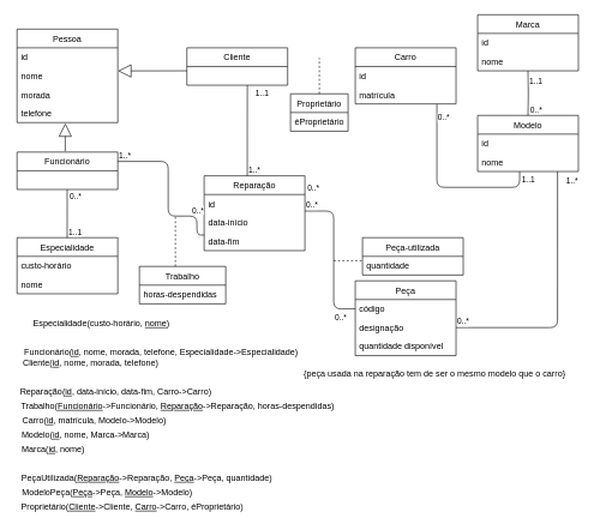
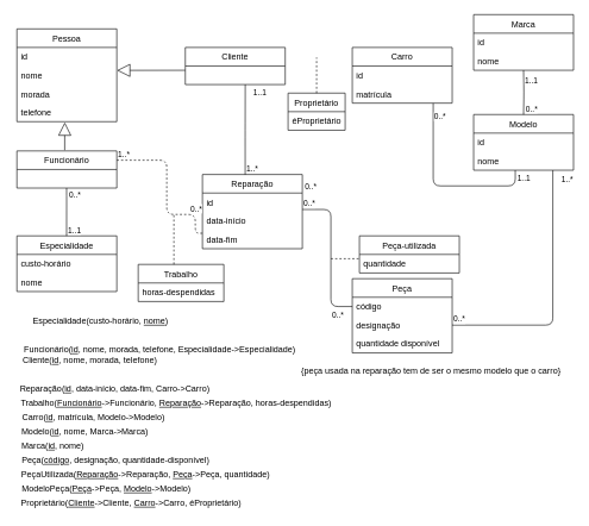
  <mxCell id="0" />
  <mxCell id="1" parent="0" />
  <mxCell id="2" value="Pessoa" style="swimlane;fontStyle=0;childLayout=stackLayout;horizontal=1;startSize=26;fillColor=none;horizontalStack=0;resizeParent=1;resizeParentMax=0;resizeLast=0;collapsible=1;marginBottom=0;" parent="1" vertex="1"><mxGeometry x="23" y="40" width="140" height="130" as="geometry" /></mxCell>
  <mxCell id="3" value="id" style="text;strokeColor=none;fillColor=none;align=left;verticalAlign=top;spacingLeft=4;spacingRight=4;overflow=hidden;rotatable=0;points=[[0,0.5],[1,0.5]];portConstraint=eastwest;" parent="2" vertex="1"><mxGeometry y="26" width="140" height="26" as="geometry" /></mxCell>
  <mxCell id="4" value="nome&#10;" style="text;strokeColor=none;fillColor=none;align=left;verticalAlign=top;spacingLeft=4;spacingRight=4;overflow=hidden;rotatable=0;points=[[0,0.5],[1,0.5]];portConstraint=eastwest;" parent="2" vertex="1"><mxGeometry y="52" width="140" height="26" as="geometry" /></mxCell>
  <mxCell id="5" value="morada" style="text;strokeColor=none;fillColor=none;align=left;verticalAlign=top;spacingLeft=4;spacingRight=4;overflow=hidden;rotatable=0;points=[[0,0.5],[1,0.5]];portConstraint=eastwest;" parent="2" vertex="1"><mxGeometry y="78" width="140" height="26" as="geometry" /></mxCell>
  <mxCell id="6" value="telefone&#10;" style="text;strokeColor=none;fillColor=none;align=left;verticalAlign=top;spacingLeft=4;spacingRight=4;overflow=hidden;rotatable=0;points=[[0,0.5],[1,0.5]];portConstraint=eastwest;" parent="2" vertex="1"><mxGeometry y="104" width="140" height="26" as="geometry" /></mxCell>
  <mxCell id="7" value="" style="endArrow=block;endSize=16;endFill=0;html=1;entryX=0.479;entryY=1.04;entryDx=0;entryDy=0;entryPerimeter=0;" parent="1" target="6" edge="1"><mxGeometry width="160" relative="1" as="geometry"><mxPoint x="90" y="210" as="sourcePoint" /><mxPoint x="443" y="280" as="targetPoint" /></mxGeometry></mxCell>
  <mxCell id="8" value="Funcionário" style="swimlane;fontStyle=0;childLayout=stackLayout;horizontal=1;startSize=26;fillColor=none;horizontalStack=0;resizeParent=1;resizeParentMax=0;resizeLast=0;collapsible=1;marginBottom=0;" parent="1" vertex="1"><mxGeometry x="23" y="211" width="140" height="52" as="geometry" /></mxCell>
  <mxCell id="9" value="Especialidade" style="swimlane;fontStyle=0;childLayout=stackLayout;horizontal=1;startSize=26;fillColor=none;horizontalStack=0;resizeParent=1;resizeParentMax=0;resizeLast=0;collapsible=1;marginBottom=0;" parent="1" vertex="1"><mxGeometry x="23" y="330" width="140" height="78" as="geometry" /></mxCell>
  <mxCell id="10" value="custo-horário" style="text;strokeColor=none;fillColor=none;align=left;verticalAlign=top;spacingLeft=4;spacingRight=4;overflow=hidden;rotatable=0;points=[[0,0.5],[1,0.5]];portConstraint=eastwest;" parent="9" vertex="1"><mxGeometry y="26" width="140" height="26" as="geometry" /></mxCell>
  <mxCell id="11" value="nome" style="text;strokeColor=none;fillColor=none;align=left;verticalAlign=top;spacingLeft=4;spacingRight=4;overflow=hidden;rotatable=0;points=[[0,0.5],[1,0.5]];portConstraint=eastwest;" parent="9" vertex="1"><mxGeometry y="52" width="140" height="26" as="geometry" /></mxCell>
  <mxCell id="12" value="" style="endArrow=none;html=1;edgeStyle=orthogonalEdgeStyle;exitX=0.5;exitY=0;exitDx=0;exitDy=0;entryX=0.5;entryY=1;entryDx=0;entryDy=0;" parent="1" edge="1"><mxGeometry relative="1" as="geometry"><mxPoint x="92.66" y="330" as="sourcePoint" /><mxPoint x="92.66" y="263" as="targetPoint" /><Array as="points"><mxPoint x="93" y="273" /><mxPoint x="93" y="273" /></Array></mxGeometry></mxCell>
  <mxCell id="13" value="1..1" style="edgeLabel;resizable=0;html=1;align=left;verticalAlign=bottom;" parent="12" connectable="0" vertex="1"><mxGeometry x="-1" relative="1" as="geometry" /></mxCell>
  <mxCell id="14" value="0..*" style="edgeLabel;resizable=0;html=1;align=right;verticalAlign=bottom;" parent="12" connectable="0" vertex="1"><mxGeometry x="1" relative="1" as="geometry"><mxPoint x="20.34" y="16.9" as="offset" /></mxGeometry></mxCell>
  <mxCell id="15" value="" style="endArrow=block;endSize=16;endFill=0;html=1;entryX=1.031;entryY=0.236;entryDx=0;entryDy=0;entryPerimeter=0;" parent="1" edge="1"><mxGeometry width="160" relative="1" as="geometry"><mxPoint x="259" y="98" as="sourcePoint" /><mxPoint x="163.34" y="98.136" as="targetPoint" /></mxGeometry></mxCell>
  <mxCell id="16" value="Cliente" style="swimlane;fontStyle=0;childLayout=stackLayout;horizontal=1;startSize=26;fillColor=none;horizontalStack=0;resizeParent=1;resizeParentMax=0;resizeLast=0;collapsible=1;marginBottom=0;" parent="1" vertex="1"><mxGeometry x="259" y="66" width="140" height="52" as="geometry" /></mxCell>
  <mxCell id="17" value="Carro" style="swimlane;fontStyle=0;childLayout=stackLayout;horizontal=1;startSize=26;fillColor=none;horizontalStack=0;resizeParent=1;resizeParentMax=0;resizeLast=0;collapsible=1;marginBottom=0;" parent="1" vertex="1"><mxGeometry x="493" y="66" width="140" height="78" as="geometry" /></mxCell>
  <mxCell id="18" value="id" style="text;strokeColor=none;fillColor=none;align=left;verticalAlign=top;spacingLeft=4;spacingRight=4;overflow=hidden;rotatable=0;points=[[0,0.5],[1,0.5]];portConstraint=eastwest;" parent="17" vertex="1"><mxGeometry y="26" width="140" height="26" as="geometry" /></mxCell>
  <mxCell id="19" value="matrícula" style="text;strokeColor=none;fillColor=none;align=left;verticalAlign=top;spacingLeft=4;spacingRight=4;overflow=hidden;rotatable=0;points=[[0,0.5],[1,0.5]];portConstraint=eastwest;" parent="17" vertex="1"><mxGeometry y="52" width="140" height="26" as="geometry" /></mxCell>
  <mxCell id="20" value="Proprietário" style="swimlane;fontStyle=0;childLayout=stackLayout;horizontal=1;startSize=26;fillColor=none;horizontalStack=0;resizeParent=1;resizeParentMax=0;resizeLast=0;collapsible=1;marginBottom=0;" parent="1" vertex="1"><mxGeometry x="403" y="130" width="80" height="52" as="geometry" /></mxCell>
  <mxCell id="21" value="éProprietário" style="text;strokeColor=none;fillColor=none;align=left;verticalAlign=top;spacingLeft=4;spacingRight=4;overflow=hidden;rotatable=0;points=[[0,0.5],[1,0.5]];portConstraint=eastwest;" parent="20" vertex="1"><mxGeometry y="26" width="80" height="26" as="geometry" /></mxCell>
  <mxCell id="22" value="" style="endArrow=none;dashed=1;html=1;exitX=0.5;exitY=0;exitDx=0;exitDy=0;" parent="1" source="20" edge="1"><mxGeometry width="50" height="50" relative="1" as="geometry"><mxPoint x="363" y="260" as="sourcePoint" /><mxPoint x="443" y="80" as="targetPoint" /></mxGeometry></mxCell>
  <mxCell id="23" value="Peça" style="swimlane;fontStyle=0;childLayout=stackLayout;horizontal=1;startSize=26;fillColor=none;horizontalStack=0;resizeParent=1;resizeParentMax=0;resizeLast=0;collapsible=1;marginBottom=0;" parent="1" vertex="1"><mxGeometry x="493" y="390" width="140" height="104" as="geometry" /></mxCell>
  <mxCell id="24" value="código" style="text;strokeColor=none;fillColor=none;align=left;verticalAlign=top;spacingLeft=4;spacingRight=4;overflow=hidden;rotatable=0;points=[[0,0.5],[1,0.5]];portConstraint=eastwest;" parent="23" vertex="1"><mxGeometry y="26" width="140" height="26" as="geometry" /></mxCell>
  <mxCell id="25" value="designação" style="text;strokeColor=none;fillColor=none;align=left;verticalAlign=top;spacingLeft=4;spacingRight=4;overflow=hidden;rotatable=0;points=[[0,0.5],[1,0.5]];portConstraint=eastwest;" parent="23" vertex="1"><mxGeometry y="52" width="140" height="26" as="geometry" /></mxCell>
  <mxCell id="26" value="quantidade disponível" style="text;strokeColor=none;fillColor=none;align=left;verticalAlign=top;spacingLeft=4;spacingRight=4;overflow=hidden;rotatable=0;points=[[0,0.5],[1,0.5]];portConstraint=eastwest;" parent="23" vertex="1"><mxGeometry y="78" width="140" height="26" as="geometry" /></mxCell>
  <mxCell id="27" value="Reparação" style="swimlane;fontStyle=0;childLayout=stackLayout;horizontal=1;startSize=26;fillColor=none;horizontalStack=0;resizeParent=1;resizeParentMax=0;resizeLast=0;collapsible=1;marginBottom=0;" parent="1" vertex="1"><mxGeometry x="283" y="244" width="140" height="104" as="geometry" /></mxCell>
  <mxCell id="28" value="id" style="text;strokeColor=none;fillColor=none;align=left;verticalAlign=top;spacingLeft=4;spacingRight=4;overflow=hidden;rotatable=0;points=[[0,0.5],[1,0.5]];portConstraint=eastwest;" parent="27" vertex="1"><mxGeometry y="26" width="140" height="26" as="geometry" /></mxCell>
  <mxCell id="29" value="data-início" style="text;strokeColor=none;fillColor=none;align=left;verticalAlign=top;spacingLeft=4;spacingRight=4;overflow=hidden;rotatable=0;points=[[0,0.5],[1,0.5]];portConstraint=eastwest;" parent="27" vertex="1"><mxGeometry y="52" width="140" height="26" as="geometry" /></mxCell>
  <mxCell id="30" value="data-fim" style="text;strokeColor=none;fillColor=none;align=left;verticalAlign=top;spacingLeft=4;spacingRight=4;overflow=hidden;rotatable=0;points=[[0,0.5],[1,0.5]];portConstraint=eastwest;" parent="27" vertex="1"><mxGeometry y="78" width="140" height="26" as="geometry" /></mxCell>
  <mxCell id="31" value="" style="endArrow=none;html=1;edgeStyle=orthogonalEdgeStyle;entryX=0;entryY=0.5;entryDx=0;entryDy=0;" parent="1" target="24" edge="1"><mxGeometry relative="1" as="geometry"><mxPoint x="423" y="293" as="sourcePoint" /><mxPoint x="463" y="440" as="targetPoint" /><Array as="points"><mxPoint x="463" y="293" /><mxPoint x="463" y="429" /></Array></mxGeometry></mxCell>
  <mxCell id="32" value="0..*" style="edgeLabel;resizable=0;html=1;align=left;verticalAlign=bottom;" parent="31" connectable="0" vertex="1"><mxGeometry x="-1" relative="1" as="geometry" /></mxCell>
  <mxCell id="33" value="" style="endArrow=none;html=1;edgeStyle=orthogonalEdgeStyle;exitX=0.428;exitY=0.002;exitDx=0;exitDy=0;exitPerimeter=0;" parent="1" source="27" edge="1"><mxGeometry relative="1" as="geometry"><mxPoint x="343" y="257" as="sourcePoint" /><mxPoint x="343" y="118" as="targetPoint" /></mxGeometry></mxCell>
  <mxCell id="34" value="1..*" style="edgeLabel;resizable=0;html=1;align=left;verticalAlign=bottom;" parent="33" connectable="0" vertex="1"><mxGeometry x="-1" relative="1" as="geometry" /></mxCell>
  <mxCell id="35" value="1..1" style="edgeLabel;resizable=0;html=1;align=right;verticalAlign=bottom;" parent="33" connectable="0" vertex="1"><mxGeometry x="1" relative="1" as="geometry"><mxPoint x="30" y="20.02" as="offset" /></mxGeometry></mxCell>
- <mxCell id="36" value="" style="endArrow=none;html=1;edgeStyle=orthogonalEdgeStyle;entryX=0.002;entryY=0.167;entryDx=0;entryDy=0;entryPerimeter=0;exitX=1;exitY=0.25;exitDx=0;exitDy=0;" parent="1" source="8" target="30" edge="1"><mxGeometry relative="1" as="geometry"><mxPoint x="163" y="340" as="sourcePoint" /><mxPoint x="283" y="340" as="targetPoint" /><Array as="points"><mxPoint x="233" y="224" /><mxPoint x="233" y="300" /><mxPoint x="273" y="300" /><mxPoint x="273" y="326" /></Array></mxGeometry></mxCell>
+ <mxCell id="36" value="" style="endArrow=none;html=1;edgeStyle=orthogonalEdgeStyle;entryX=0.002;entryY=0.167;entryDx=0;entryDy=0;entryPerimeter=0;exitX=1;exitY=0.25;exitDx=0;exitDy=0;dashed=1;" parent="1" source="8" target="30" edge="1"><mxGeometry relative="1" as="geometry"><mxPoint x="163" y="340" as="sourcePoint" /><mxPoint x="283" y="340" as="targetPoint" /><Array as="points"><mxPoint x="233" y="224" /><mxPoint x="233" y="300" /><mxPoint x="273" y="300" /><mxPoint x="273" y="326" /></Array></mxGeometry></mxCell>
  <mxCell id="37" value="1..*" style="edgeLabel;resizable=0;html=1;align=left;verticalAlign=bottom;" parent="36" connectable="0" vertex="1"><mxGeometry x="-1" relative="1" as="geometry" /></mxCell>
  <mxCell id="38" value="0..*" style="edgeLabel;resizable=0;html=1;align=right;verticalAlign=bottom;" parent="36" connectable="0" vertex="1"><mxGeometry x="1" relative="1" as="geometry"><mxPoint x="-0.3" y="-26.7" as="offset" /></mxGeometry></mxCell>
  <mxCell id="39" value="Trabalho" style="swimlane;fontStyle=0;childLayout=stackLayout;horizontal=1;startSize=26;fillColor=none;horizontalStack=0;resizeParent=1;resizeParentMax=0;resizeLast=0;collapsible=1;marginBottom=0;" parent="1" vertex="1"><mxGeometry x="193" y="370" width="120" height="52" as="geometry" /></mxCell>
  <mxCell id="40" value="horas-despendidas" style="text;strokeColor=none;fillColor=none;align=left;verticalAlign=top;spacingLeft=4;spacingRight=4;overflow=hidden;rotatable=0;points=[[0,0.5],[1,0.5]];portConstraint=eastwest;" parent="39" vertex="1"><mxGeometry y="26" width="120" height="26" as="geometry" /></mxCell>
  <mxCell id="41" value="" style="endArrow=none;dashed=1;html=1;" parent="1" edge="1"><mxGeometry width="50" height="50" relative="1" as="geometry"><mxPoint x="243" y="370" as="sourcePoint" /><mxPoint x="243" y="300" as="targetPoint" /></mxGeometry></mxCell>
  <mxCell id="42" value="" style="endArrow=none;dashed=1;html=1;" parent="1" edge="1"><mxGeometry width="50" height="50" relative="1" as="geometry"><mxPoint x="463" y="362" as="sourcePoint" /><mxPoint x="503" y="362" as="targetPoint" /></mxGeometry></mxCell>
  <mxCell id="43" value="Peça-utilizada" style="swimlane;fontStyle=0;childLayout=stackLayout;horizontal=1;startSize=26;fillColor=none;horizontalStack=0;resizeParent=1;resizeParentMax=0;resizeLast=0;collapsible=1;marginBottom=0;" parent="1" vertex="1"><mxGeometry x="503" y="330" width="140" height="52" as="geometry" /></mxCell>
  <mxCell id="44" value="quantidade" style="text;strokeColor=none;fillColor=none;align=left;verticalAlign=top;spacingLeft=4;spacingRight=4;overflow=hidden;rotatable=0;points=[[0,0.5],[1,0.5]];portConstraint=eastwest;" parent="43" vertex="1"><mxGeometry y="26" width="140" height="26" as="geometry" /></mxCell>
  <mxCell id="45" value="Funcionário(&lt;u&gt;id&lt;/u&gt;, nome, morada, telefone, Especialidade-&amp;gt;Especialidade)" style="text;html=1;align=center;verticalAlign=middle;resizable=0;points=[];autosize=1;" parent="1" vertex="1"><mxGeometry x="23" y="480" width="400" height="20" as="geometry" /></mxCell>
  <mxCell id="46" value="Cliente(&lt;u&gt;id&lt;/u&gt;, nome, morada, telefone)" style="text;html=1;align=center;verticalAlign=middle;resizable=0;points=[];autosize=1;" parent="1" vertex="1"><mxGeometry x="25" y="495" width="200" height="20" as="geometry" /></mxCell>
  <mxCell id="47" value="Especialidade(custo-horário, &lt;u&gt;nome&lt;/u&gt;)" style="text;html=1;align=center;verticalAlign=middle;resizable=0;points=[];autosize=1;" parent="1" vertex="1"><mxGeometry x="35" y="440" width="210" height="20" as="geometry" /></mxCell>
  <mxCell id="48" value="Reparação(&lt;u&gt;id&lt;/u&gt;, data-início, data-fim, Carro-&amp;gt;Carro)" style="text;html=1;align=center;verticalAlign=middle;resizable=0;points=[];autosize=1;" parent="1" vertex="1"><mxGeometry x="20" y="535" width="280" height="20" as="geometry" /></mxCell>
  <mxCell id="49" value="Trabalho(&lt;u&gt;Funcionário&lt;/u&gt;-&amp;gt;Funcionário, &lt;u&gt;Reparação&lt;/u&gt;-&amp;gt;Reparação, horas-despendidas)" style="text;html=1;align=center;verticalAlign=middle;resizable=0;points=[];autosize=1;" parent="1" vertex="1"><mxGeometry x="21" y="555" width="450" height="20" as="geometry" /></mxCell>
  <mxCell id="50" value="Carro(&lt;u&gt;id&lt;/u&gt;, matrícula, Modelo-&amp;gt;Modelo)" style="text;html=1;align=center;verticalAlign=middle;resizable=0;points=[];autosize=1;" parent="1" vertex="1"><mxGeometry x="20" y="575" width="220" height="20" as="geometry" /></mxCell>
  <mxCell id="51" value="Marca" style="swimlane;fontStyle=0;childLayout=stackLayout;horizontal=1;startSize=26;fillColor=none;horizontalStack=0;resizeParent=1;resizeParentMax=0;resizeLast=0;collapsible=1;marginBottom=0;" parent="1" vertex="1"><mxGeometry x="663" y="20" width="140" height="78" as="geometry" /></mxCell>
  <mxCell id="52" value="id&#10;" style="text;strokeColor=none;fillColor=none;align=left;verticalAlign=top;spacingLeft=4;spacingRight=4;overflow=hidden;rotatable=0;points=[[0,0.5],[1,0.5]];portConstraint=eastwest;" parent="51" vertex="1"><mxGeometry y="26" width="140" height="26" as="geometry" /></mxCell>
  <mxCell id="53" value="nome" style="text;strokeColor=none;fillColor=none;align=left;verticalAlign=top;spacingLeft=4;spacingRight=4;overflow=hidden;rotatable=0;points=[[0,0.5],[1,0.5]];portConstraint=eastwest;" parent="51" vertex="1"><mxGeometry y="52" width="140" height="26" as="geometry" /></mxCell>
  <mxCell id="54" value="Modelo" style="swimlane;fontStyle=0;childLayout=stackLayout;horizontal=1;startSize=26;fillColor=none;horizontalStack=0;resizeParent=1;resizeParentMax=0;resizeLast=0;collapsible=1;marginBottom=0;" parent="1" vertex="1"><mxGeometry x="663" y="160" width="140" height="78" as="geometry" /></mxCell>
  <mxCell id="55" value="id&#10;" style="text;strokeColor=none;fillColor=none;align=left;verticalAlign=top;spacingLeft=4;spacingRight=4;overflow=hidden;rotatable=0;points=[[0,0.5],[1,0.5]];portConstraint=eastwest;" parent="54" vertex="1"><mxGeometry y="26" width="140" height="26" as="geometry" /></mxCell>
  <mxCell id="56" value="nome" style="text;strokeColor=none;fillColor=none;align=left;verticalAlign=top;spacingLeft=4;spacingRight=4;overflow=hidden;rotatable=0;points=[[0,0.5],[1,0.5]];portConstraint=eastwest;" parent="54" vertex="1"><mxGeometry y="52" width="140" height="26" as="geometry" /></mxCell>
  <mxCell id="57" value="" style="endArrow=none;html=1;edgeStyle=orthogonalEdgeStyle;entryX=0.5;entryY=0;entryDx=0;entryDy=0;" parent="1" target="54" edge="1"><mxGeometry relative="1" as="geometry"><mxPoint x="733" y="98" as="sourcePoint" /><mxPoint x="473" y="200" as="targetPoint" /></mxGeometry></mxCell>
  <mxCell id="58" value="1..1" style="edgeLabel;resizable=0;html=1;align=left;verticalAlign=bottom;" parent="57" connectable="0" vertex="1"><mxGeometry x="-1" relative="1" as="geometry"><mxPoint y="22" as="offset" /></mxGeometry></mxCell>
  <mxCell id="59" value="0..*" style="edgeLabel;resizable=0;html=1;align=right;verticalAlign=bottom;" parent="57" connectable="0" vertex="1"><mxGeometry x="1" relative="1" as="geometry"><mxPoint x="20" as="offset" /></mxGeometry></mxCell>
  <mxCell id="60" value="" style="endArrow=none;html=1;edgeStyle=orthogonalEdgeStyle;entryX=0.417;entryY=1.001;entryDx=0;entryDy=0;entryPerimeter=0;exitX=0.81;exitY=1.008;exitDx=0;exitDy=0;exitPerimeter=0;" parent="1" source="19" target="56" edge="1"><mxGeometry relative="1" as="geometry"><mxPoint x="607" y="150" as="sourcePoint" /><mxPoint x="723" y="250" as="targetPoint" /><Array as="points"><mxPoint x="606" y="260" /><mxPoint x="721" y="260" /></Array></mxGeometry></mxCell>
  <mxCell id="61" value="0..*" style="edgeLabel;resizable=0;html=1;align=left;verticalAlign=bottom;" parent="60" connectable="0" vertex="1"><mxGeometry x="-1" relative="1" as="geometry"><mxPoint y="26.91" as="offset" /></mxGeometry></mxCell>
  <mxCell id="62" value="1..1" style="edgeLabel;resizable=0;html=1;align=right;verticalAlign=bottom;" parent="60" connectable="0" vertex="1"><mxGeometry x="1" relative="1" as="geometry"><mxPoint x="21.62" y="20" as="offset" /></mxGeometry></mxCell>
  <mxCell id="63" value="" style="endArrow=none;html=1;edgeStyle=orthogonalEdgeStyle;exitX=1;exitY=0.5;exitDx=0;exitDy=0;entryX=0.793;entryY=1.002;entryDx=0;entryDy=0;entryPerimeter=0;" parent="1" source="25" target="56" edge="1"><mxGeometry relative="1" as="geometry"><mxPoint x="653" y="441.58" as="sourcePoint" /><mxPoint x="774" y="239" as="targetPoint" /></mxGeometry></mxCell>
  <mxCell id="64" value="0..*" style="edgeLabel;resizable=0;html=1;align=left;verticalAlign=bottom;" parent="63" connectable="0" vertex="1"><mxGeometry x="-1" relative="1" as="geometry" /></mxCell>
  <mxCell id="65" value="1..*" style="edgeLabel;resizable=0;html=1;align=right;verticalAlign=bottom;" parent="63" connectable="0" vertex="1"><mxGeometry x="1" relative="1" as="geometry"><mxPoint x="28.56" y="21.28" as="offset" /></mxGeometry></mxCell>
  <mxCell id="66" value="0..*" style="edgeLabel;resizable=0;html=1;align=left;verticalAlign=bottom;" parent="1" connectable="0" vertex="1"><mxGeometry x="425" y="269.004" as="geometry" /></mxCell>
  <mxCell id="67" value="0..*" style="edgeLabel;resizable=0;html=1;align=left;verticalAlign=bottom;" parent="1" connectable="0" vertex="1"><mxGeometry x="463" y="450" as="geometry" /></mxCell>
  <mxCell id="68" value="{peça usada na reparação tem de ser o mesmo modelo que o carro}" style="text;html=1;align=center;verticalAlign=middle;resizable=0;points=[];autosize=1;" parent="1" vertex="1"><mxGeometry x="413" y="510" width="380" height="20" as="geometry" /></mxCell>
  <mxCell id="69" value="Modelo(&lt;u&gt;id&lt;/u&gt;, nome, Marca-&amp;gt;Marca)" style="text;html=1;align=center;verticalAlign=middle;resizable=0;points=[];autosize=1;" parent="1" vertex="1"><mxGeometry x="23" y="595" width="190" height="20" as="geometry" /></mxCell>
  <mxCell id="70" value="Marca(&lt;u&gt;id&lt;/u&gt;, nome)" style="text;html=1;align=center;verticalAlign=middle;resizable=0;points=[];autosize=1;" parent="1" vertex="1"><mxGeometry x="23" y="615" width="100" height="20" as="geometry" /></mxCell>
+ <mxCell id="71" value="Peça(&lt;u&gt;código&lt;/u&gt;, designação, quantidade-disponível)" style="text;html=1;align=center;verticalAlign=middle;resizable=0;points=[];autosize=1;" parent="1" vertex="1"><mxGeometry x="21" y="635" width="280" height="20" as="geometry" /></mxCell>
  <mxCell id="72" value="PeçaUtilizada(&lt;u&gt;Reparação&lt;/u&gt;-&amp;gt;Reparação, &lt;u&gt;Peça&lt;/u&gt;-&amp;gt;Peça, quantidade)" style="text;html=1;align=center;verticalAlign=middle;resizable=0;points=[];autosize=1;" parent="1" vertex="1"><mxGeometry x="23" y="655" width="360" height="20" as="geometry" /></mxCell>
  <mxCell id="73" value="ModeloPeça(&lt;u&gt;Peça&lt;/u&gt;-&amp;gt;Peça, &lt;u&gt;Modelo&lt;/u&gt;-&amp;gt;Modelo)" style="text;html=1;align=center;verticalAlign=middle;resizable=0;points=[];autosize=1;" parent="1" vertex="1"><mxGeometry x="23" y="675" width="250" height="20" as="geometry" /></mxCell>
  <mxCell id="74" value="Proprietário(&lt;u&gt;Cliente&lt;/u&gt;-&amp;gt;Cliente, &lt;u&gt;Carro&lt;/u&gt;-&amp;gt;Carro, éProprietário)" style="text;html=1;align=center;verticalAlign=middle;resizable=0;points=[];autosize=1;" parent="1" vertex="1"><mxGeometry x="23" y="695" width="320" height="20" as="geometry" /></mxCell>
